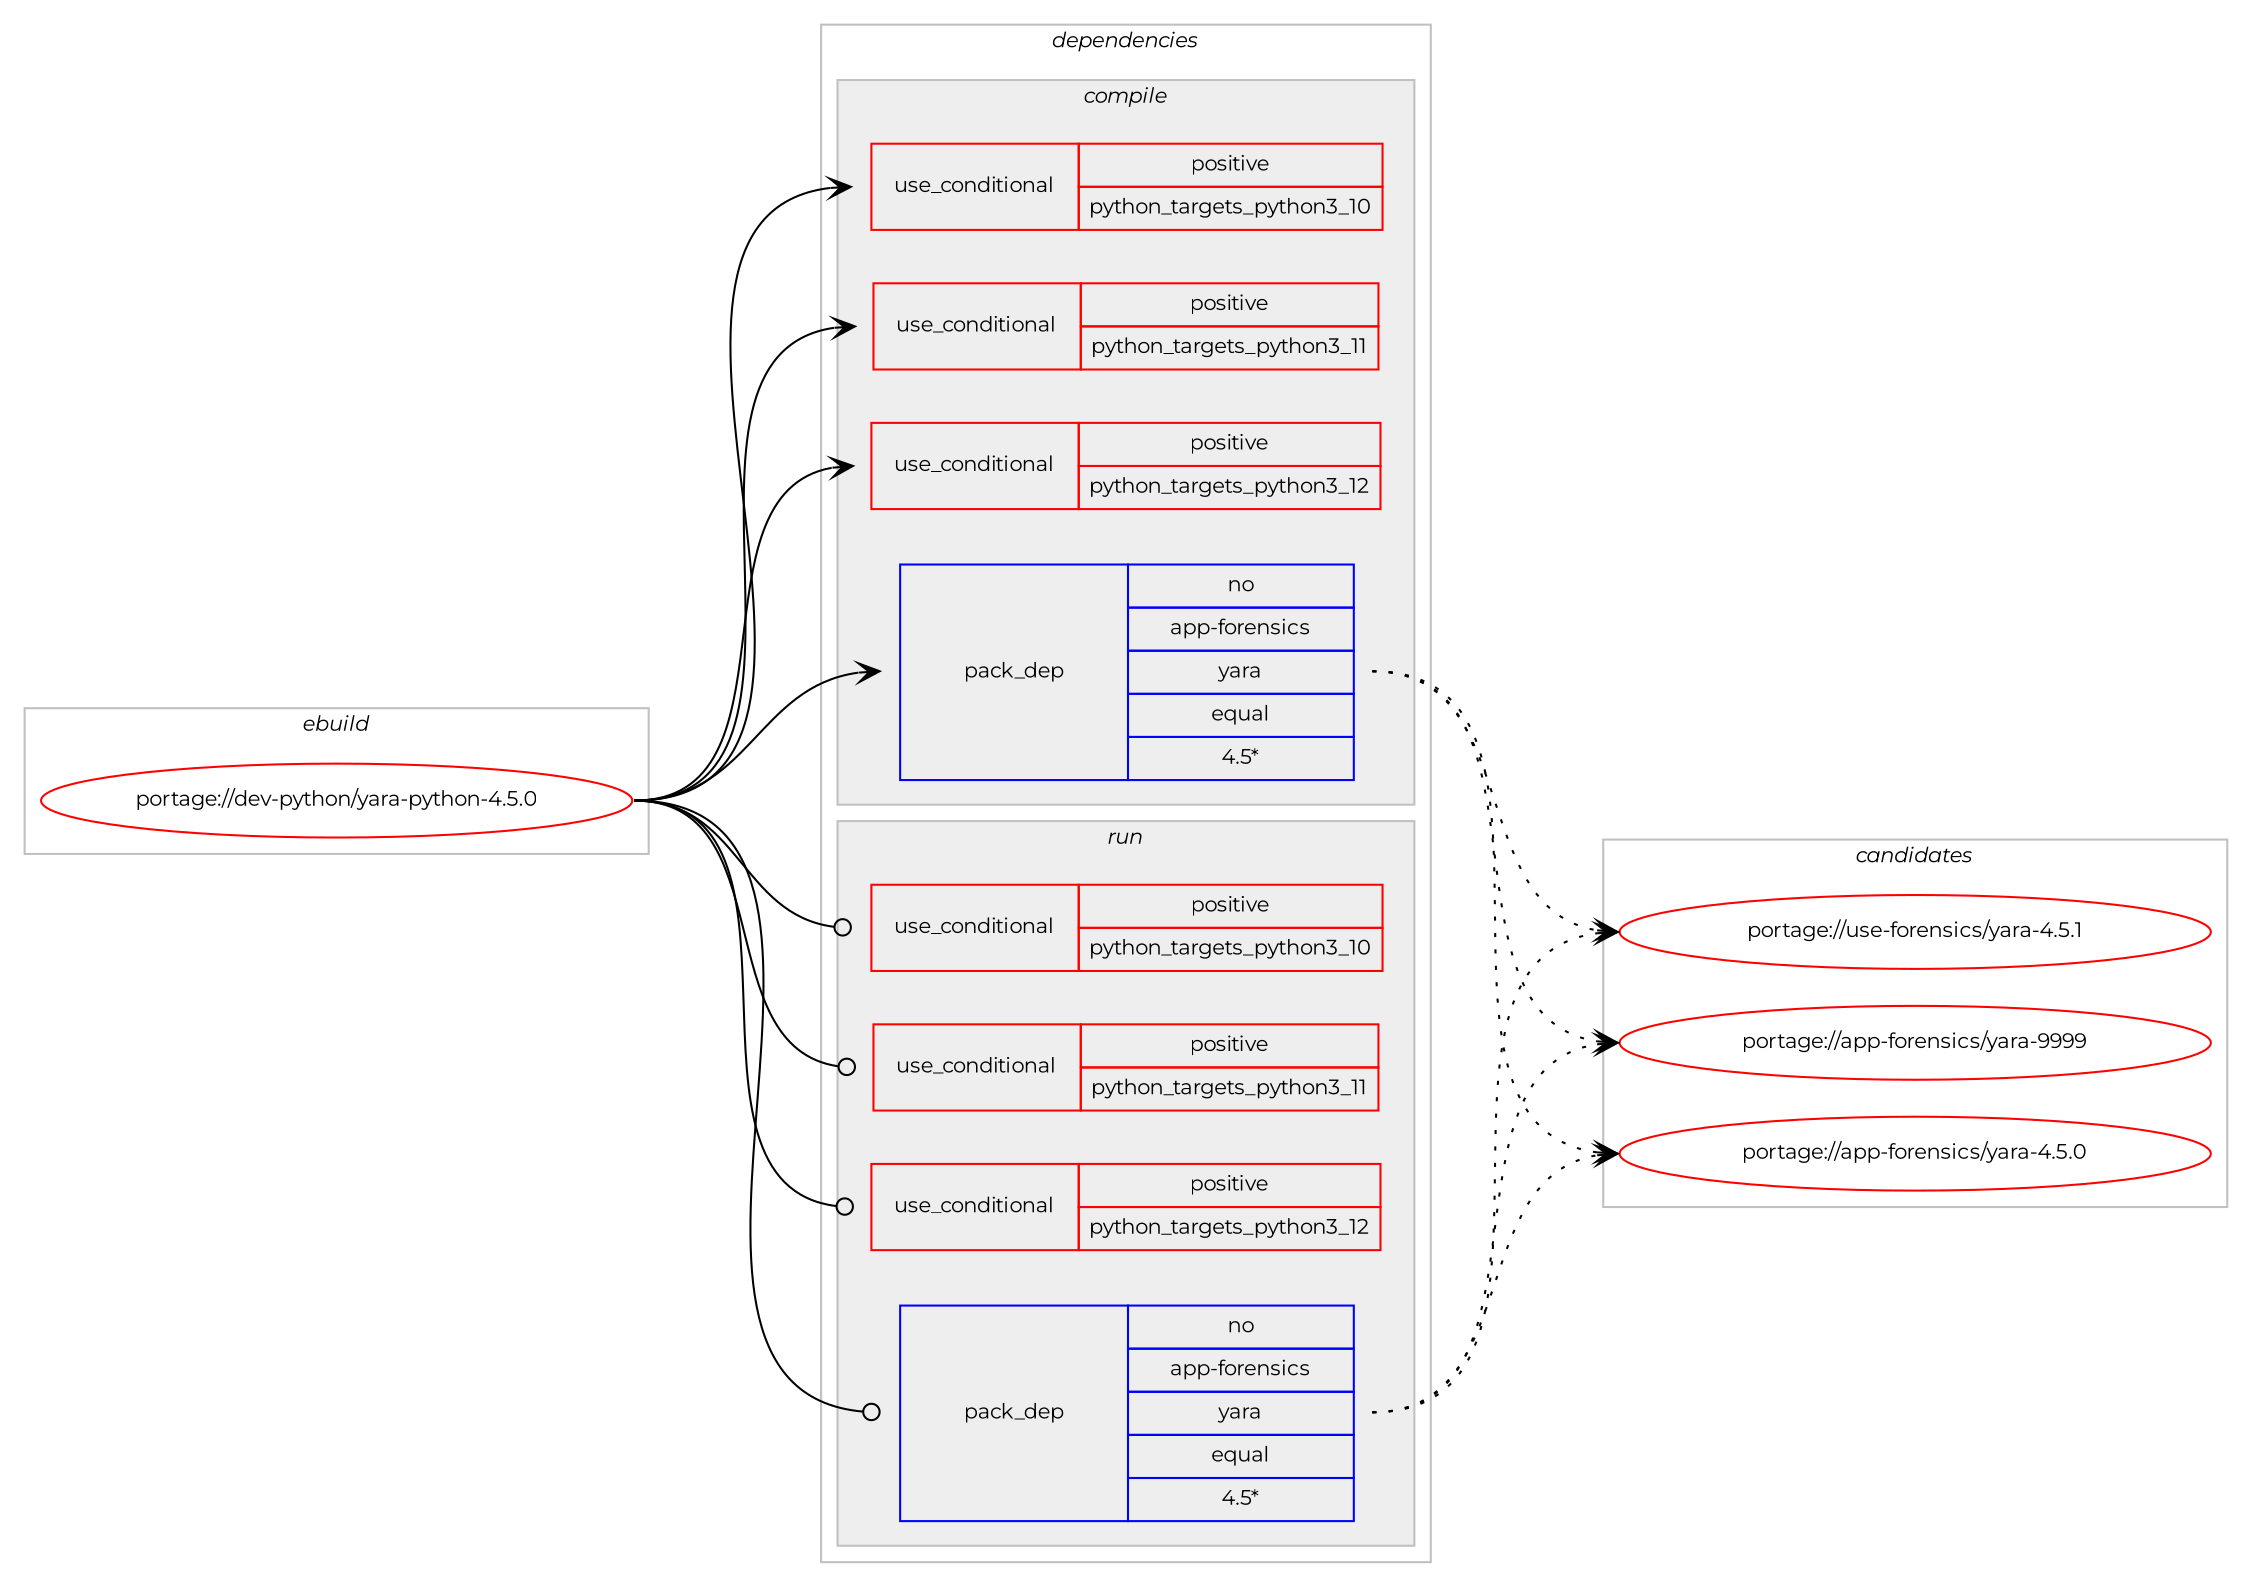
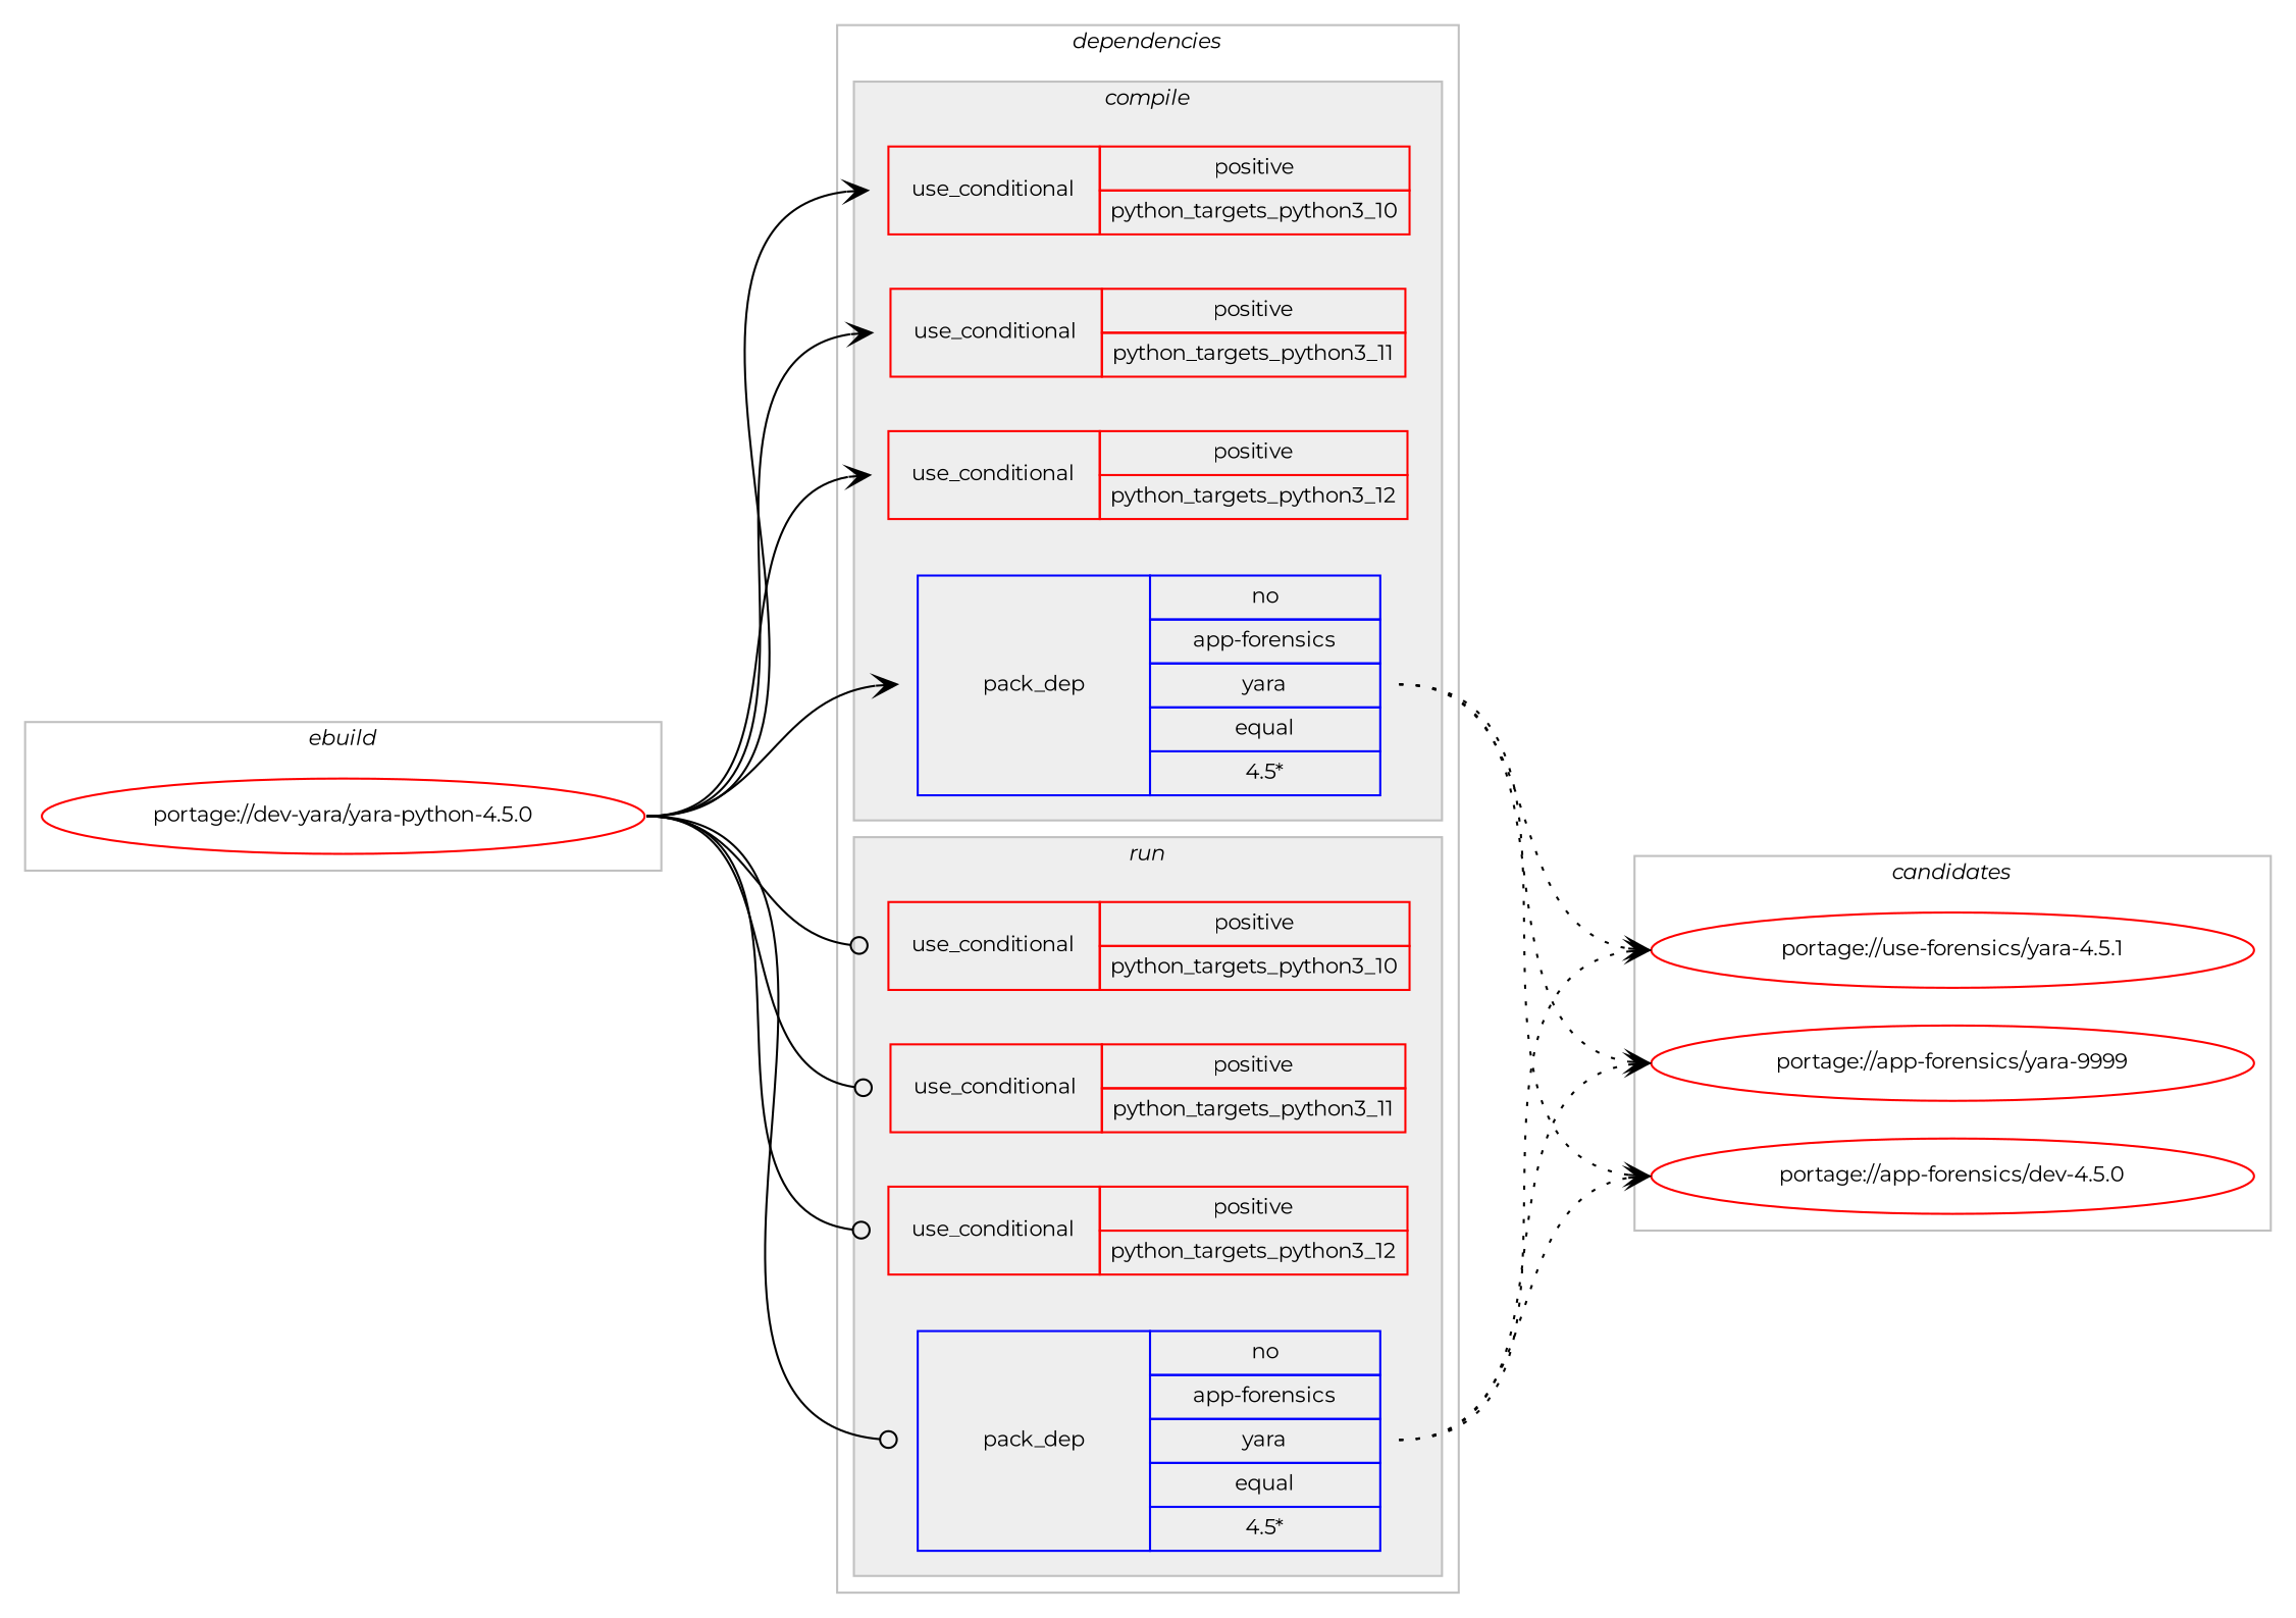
  digraph {
    compound=true
    concentrate=true
    fontname=Montserrat
    fontsize=10
    newrank=true
    rankdir=LR
    ranksep=1.5
    node [color=red fontname=Montserrat fontsize=10 shape=none]
    edge [arrowhead=vee fontname=Montserrat headport=w style=solid tailport=e weight=20]
-   n1 [label="portage://dev-python/yara-python-4.5.0" width=4 shape=""]
+   n1 [label="portage://dev-yara/yara-python-4.5.0" width=4 shape=""]
    n2 [label=<<TABLE BORDER="0" CELLBORDER="1" CELLSPACING="0" CELLPADDING="4"><TR><TD ROWSPAN="3" CELLPADDING="10">use_conditional</TD></TR><TR><TD>positive</TD></TR><TR><TD>python_targets_python3_10</TD></TR></TABLE>>]
    n3 [label=<<TABLE BORDER="0" CELLBORDER="1" CELLSPACING="0" CELLPADDING="4"><TR><TD ROWSPAN="3" CELLPADDING="10">use_conditional</TD></TR><TR><TD>positive</TD></TR><TR><TD>python_targets_python3_11</TD></TR></TABLE>>]
    n4 [label=<<TABLE BORDER="0" CELLBORDER="1" CELLSPACING="0" CELLPADDING="4"><TR><TD ROWSPAN="3" CELLPADDING="10">use_conditional</TD></TR><TR><TD>positive</TD></TR><TR><TD>python_targets_python3_12</TD></TR></TABLE>>]
    n5 [color=blue label=<<TABLE BORDER="0" CELLBORDER="1" CELLSPACING="0" CELLPADDING="4" WIDTH="220"><TR><TD ROWSPAN="6" CELLPADDING="30">pack_dep</TD></TR><TR><TD WIDTH="110">no</TD></TR><TR><TD>app-forensics</TD></TR><TR><TD>yara</TD></TR><TR><TD>equal</TD></TR><TR><TD>4.5*</TD></TR></TABLE>>]
    n6 [label=<<TABLE BORDER="0" CELLBORDER="1" CELLSPACING="0" CELLPADDING="4"><TR><TD ROWSPAN="3" CELLPADDING="10">use_conditional</TD></TR><TR><TD>positive</TD></TR><TR><TD>python_targets_python3_10</TD></TR></TABLE>>]
    n7 [label=<<TABLE BORDER="0" CELLBORDER="1" CELLSPACING="0" CELLPADDING="4"><TR><TD ROWSPAN="3" CELLPADDING="10">use_conditional</TD></TR><TR><TD>positive</TD></TR><TR><TD>python_targets_python3_11</TD></TR></TABLE>>]
    n8 [label=<<TABLE BORDER="0" CELLBORDER="1" CELLSPACING="0" CELLPADDING="4"><TR><TD ROWSPAN="3" CELLPADDING="10">use_conditional</TD></TR><TR><TD>positive</TD></TR><TR><TD>python_targets_python3_12</TD></TR></TABLE>>]
    n9 [color=blue label=<<TABLE BORDER="0" CELLBORDER="1" CELLSPACING="0" CELLPADDING="4" WIDTH="220"><TR><TD ROWSPAN="6" CELLPADDING="30">pack_dep</TD></TR><TR><TD WIDTH="110">no</TD></TR><TR><TD>app-forensics</TD></TR><TR><TD>yara</TD></TR><TR><TD>equal</TD></TR><TR><TD>4.5*</TD></TR></TABLE>>]
-   n10 [label="portage://app-forensics/yara-4.5.0" width=4 shape=""]
+   n10 [label="portage://app-forensics/dev-4.5.0" width=4 shape=""]
    n11 [label="portage://use-forensics/yara-4.5.1" width=4 shape=""]
    n12 [label="portage://app-forensics/yara-9999" width=4 shape=""]
    subgraph cluster_1 {
      color=gray
      label=<<i>ebuild</i>>
      rank=same
      n1
    }
    subgraph cluster_2 {
      color=gray
      label=<<i>dependencies</i>>
      subgraph cluster_3 {
        color=gray
        fillcolor="#eeeeee"
        label=<<i>compile</i>>
        style=filled
        subgraph sub_4 {
          color=gray
          fillcolor="#eeeeee"
          label=<<i>compile</i>>
          style=filled
          n2
        }
        subgraph sub_5 {
          color=gray
          fillcolor="#eeeeee"
          label=<<i>compile</i>>
          style=filled
          n3
        }
        subgraph sub_6 {
          color=gray
          fillcolor="#eeeeee"
          label=<<i>compile</i>>
          style=filled
          n4
        }
        subgraph sub_7 {
          color=gray
          fillcolor="#eeeeee"
          label=<<i>compile</i>>
          style=filled
          n5
        }
      }
      subgraph cluster_8 {
        color=gray
        fillcolor="#eeeeee"
        label=<<i>compile and run</i>>
        style=filled
      }
      subgraph cluster_9 {
        color=gray
        fillcolor="#eeeeee"
        label=<<i>run</i>>
        style=filled
        subgraph sub_10 {
          color=gray
          fillcolor="#eeeeee"
          label=<<i>run</i>>
          style=filled
          n6
        }
        subgraph sub_11 {
          color=gray
          fillcolor="#eeeeee"
          label=<<i>run</i>>
          style=filled
          n7
        }
        subgraph sub_12 {
          color=gray
          fillcolor="#eeeeee"
          label=<<i>run</i>>
          style=filled
          n8
        }
        subgraph sub_13 {
          color=gray
          fillcolor="#eeeeee"
          label=<<i>run</i>>
          style=filled
          n9
        }
      }
    }
    subgraph cluster_14 {
      color=gray
      label=<<i>candidates</i>>
      rank=same
      subgraph sub_15 {
        color=black
        label=<<i>candidates</i>>
        nodesep=1
        rank=same
        n10
        n11
        n12
      }
      subgraph sub_16 {
        color=black
        label=<<i>candidates</i>>
        nodesep=1
        rank=same
        n10
        n11
        n12
      }
    }
    n1 -> n2
    n1 -> n3
    n1 -> n4
    n1 -> n5
    n1 -> n6 [arrowhead=odot]
    n1 -> n7 [arrowhead=odot]
    n1 -> n8 [arrowhead=odot]
    n1 -> n9 [arrowhead=odot]
    n5 -> n10 [style=dotted weight=100]
    n5 -> n11 [style=dotted weight=100]
    n5 -> n12 [style=dotted weight=100]
    n9 -> n10 [style=dotted weight=100]
    n9 -> n11 [style=dotted weight=100]
    n9 -> n12 [style=dotted weight=100]
  }
